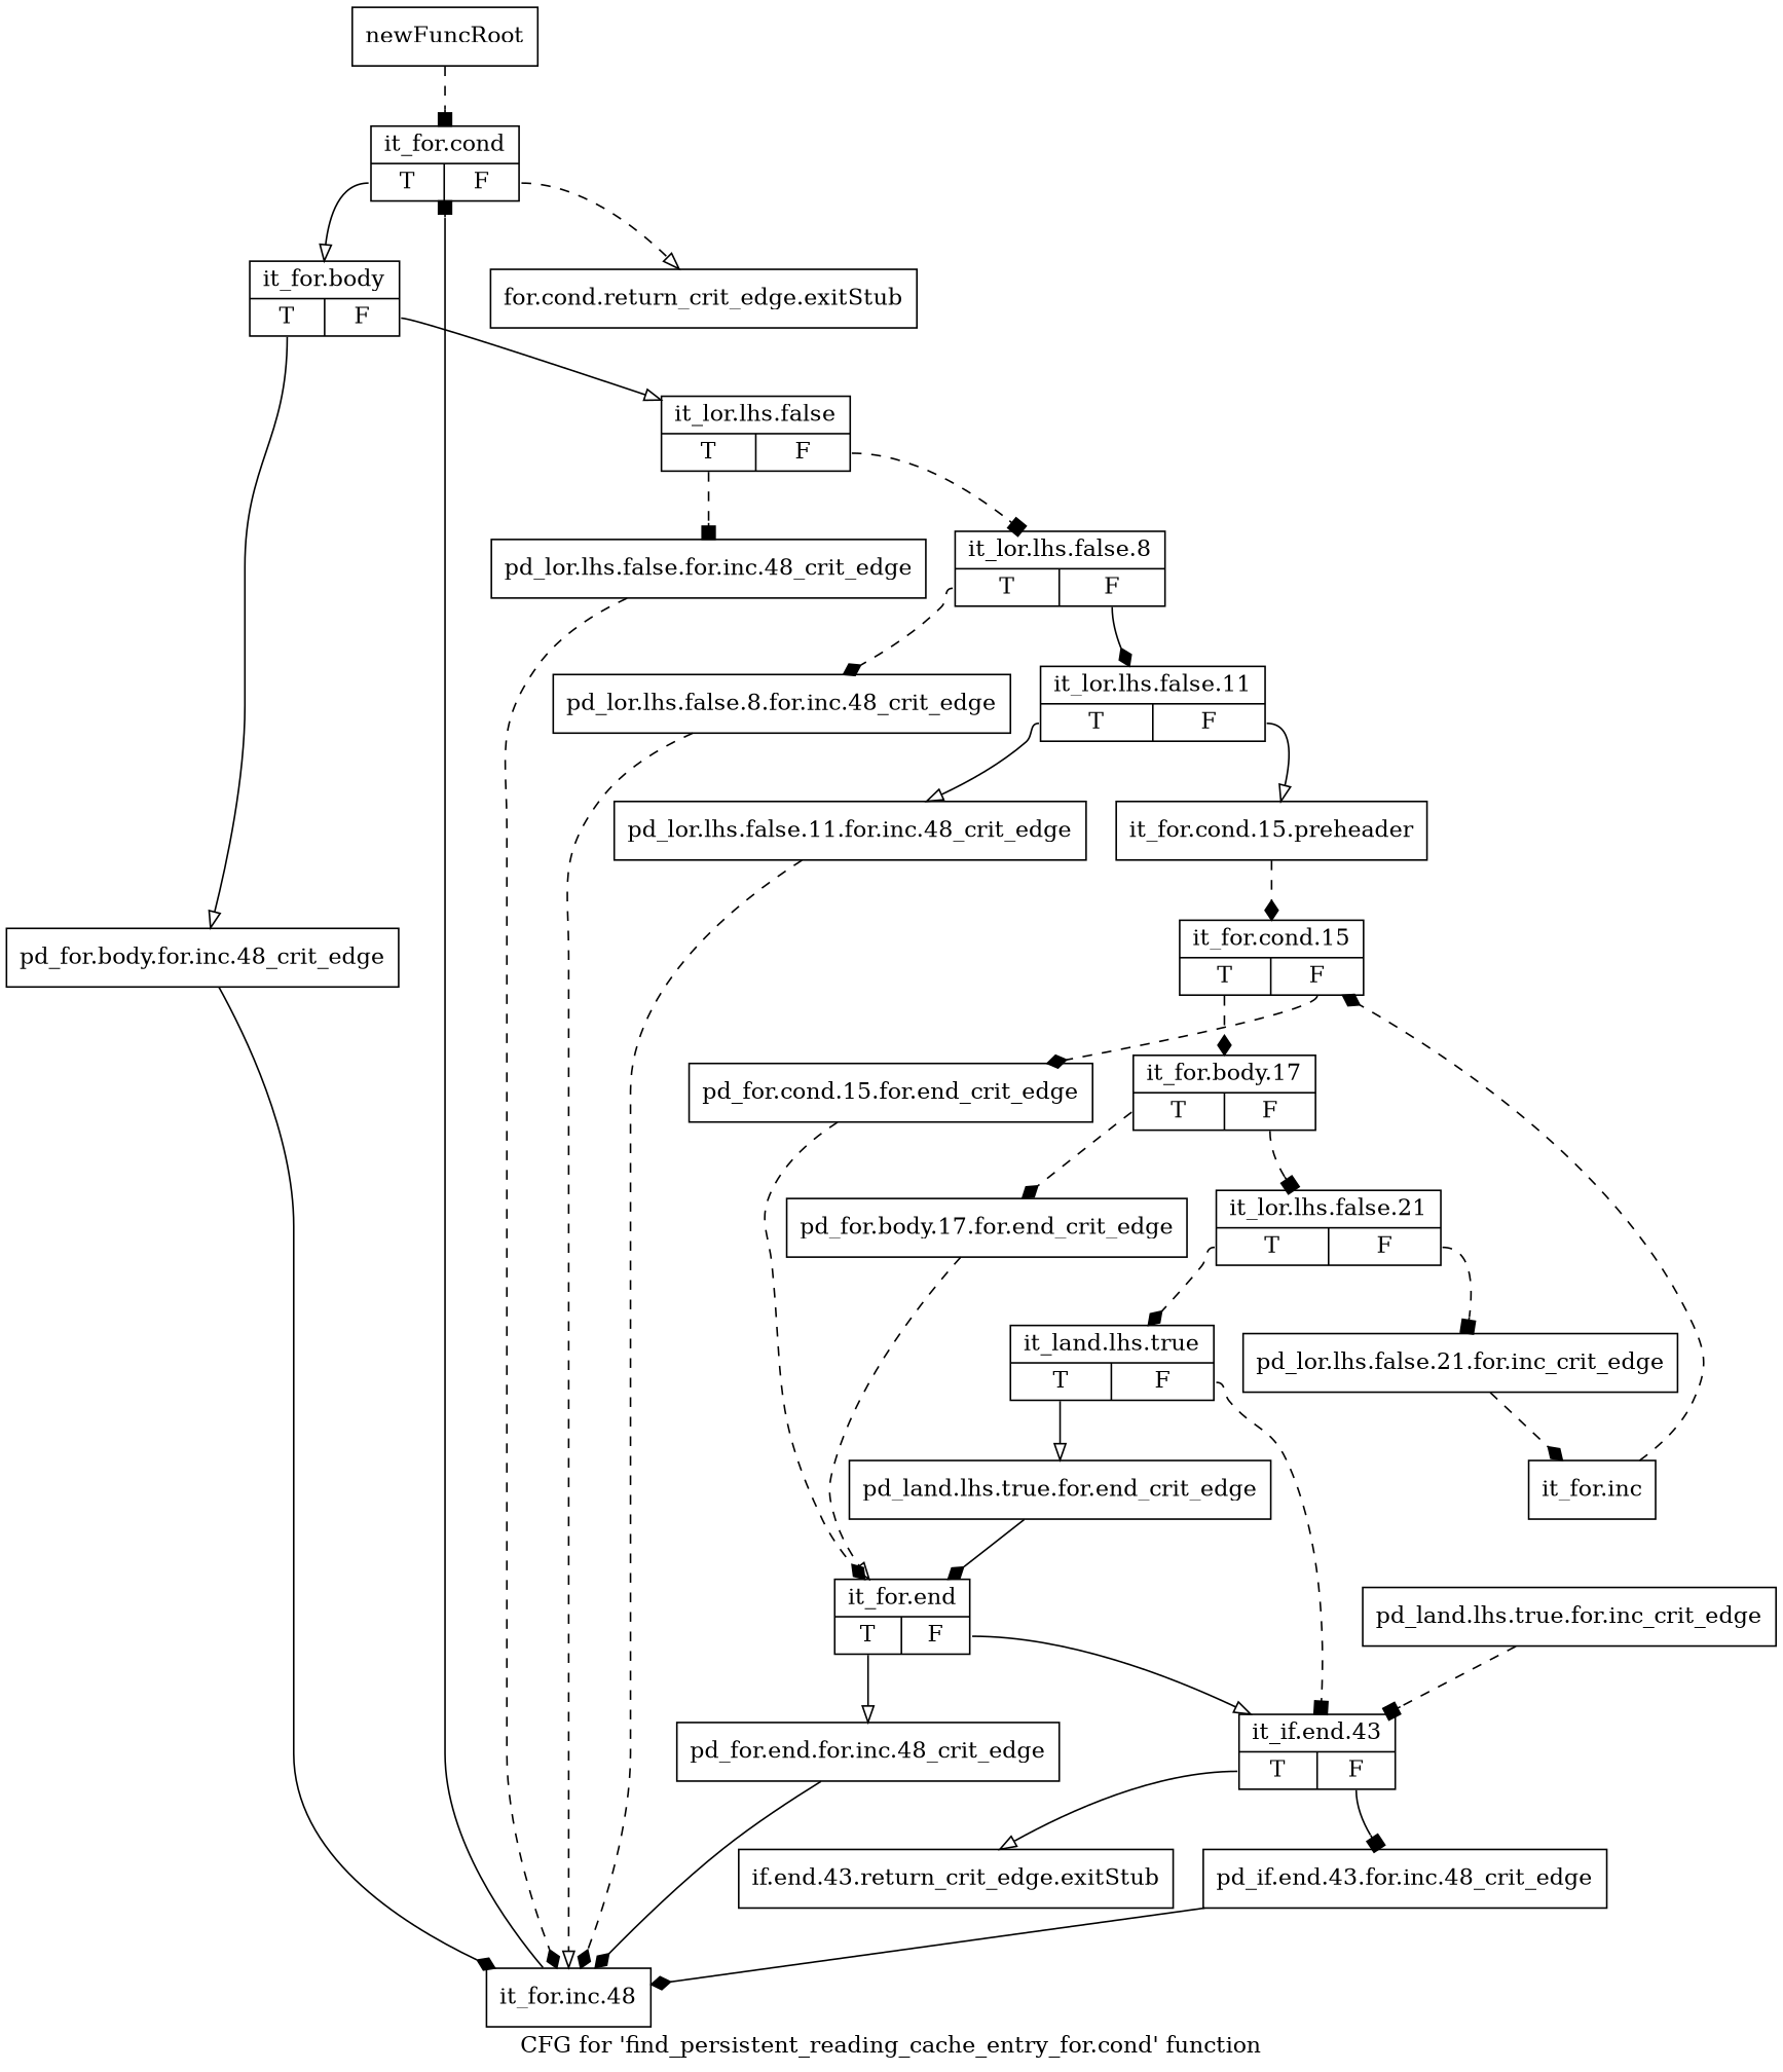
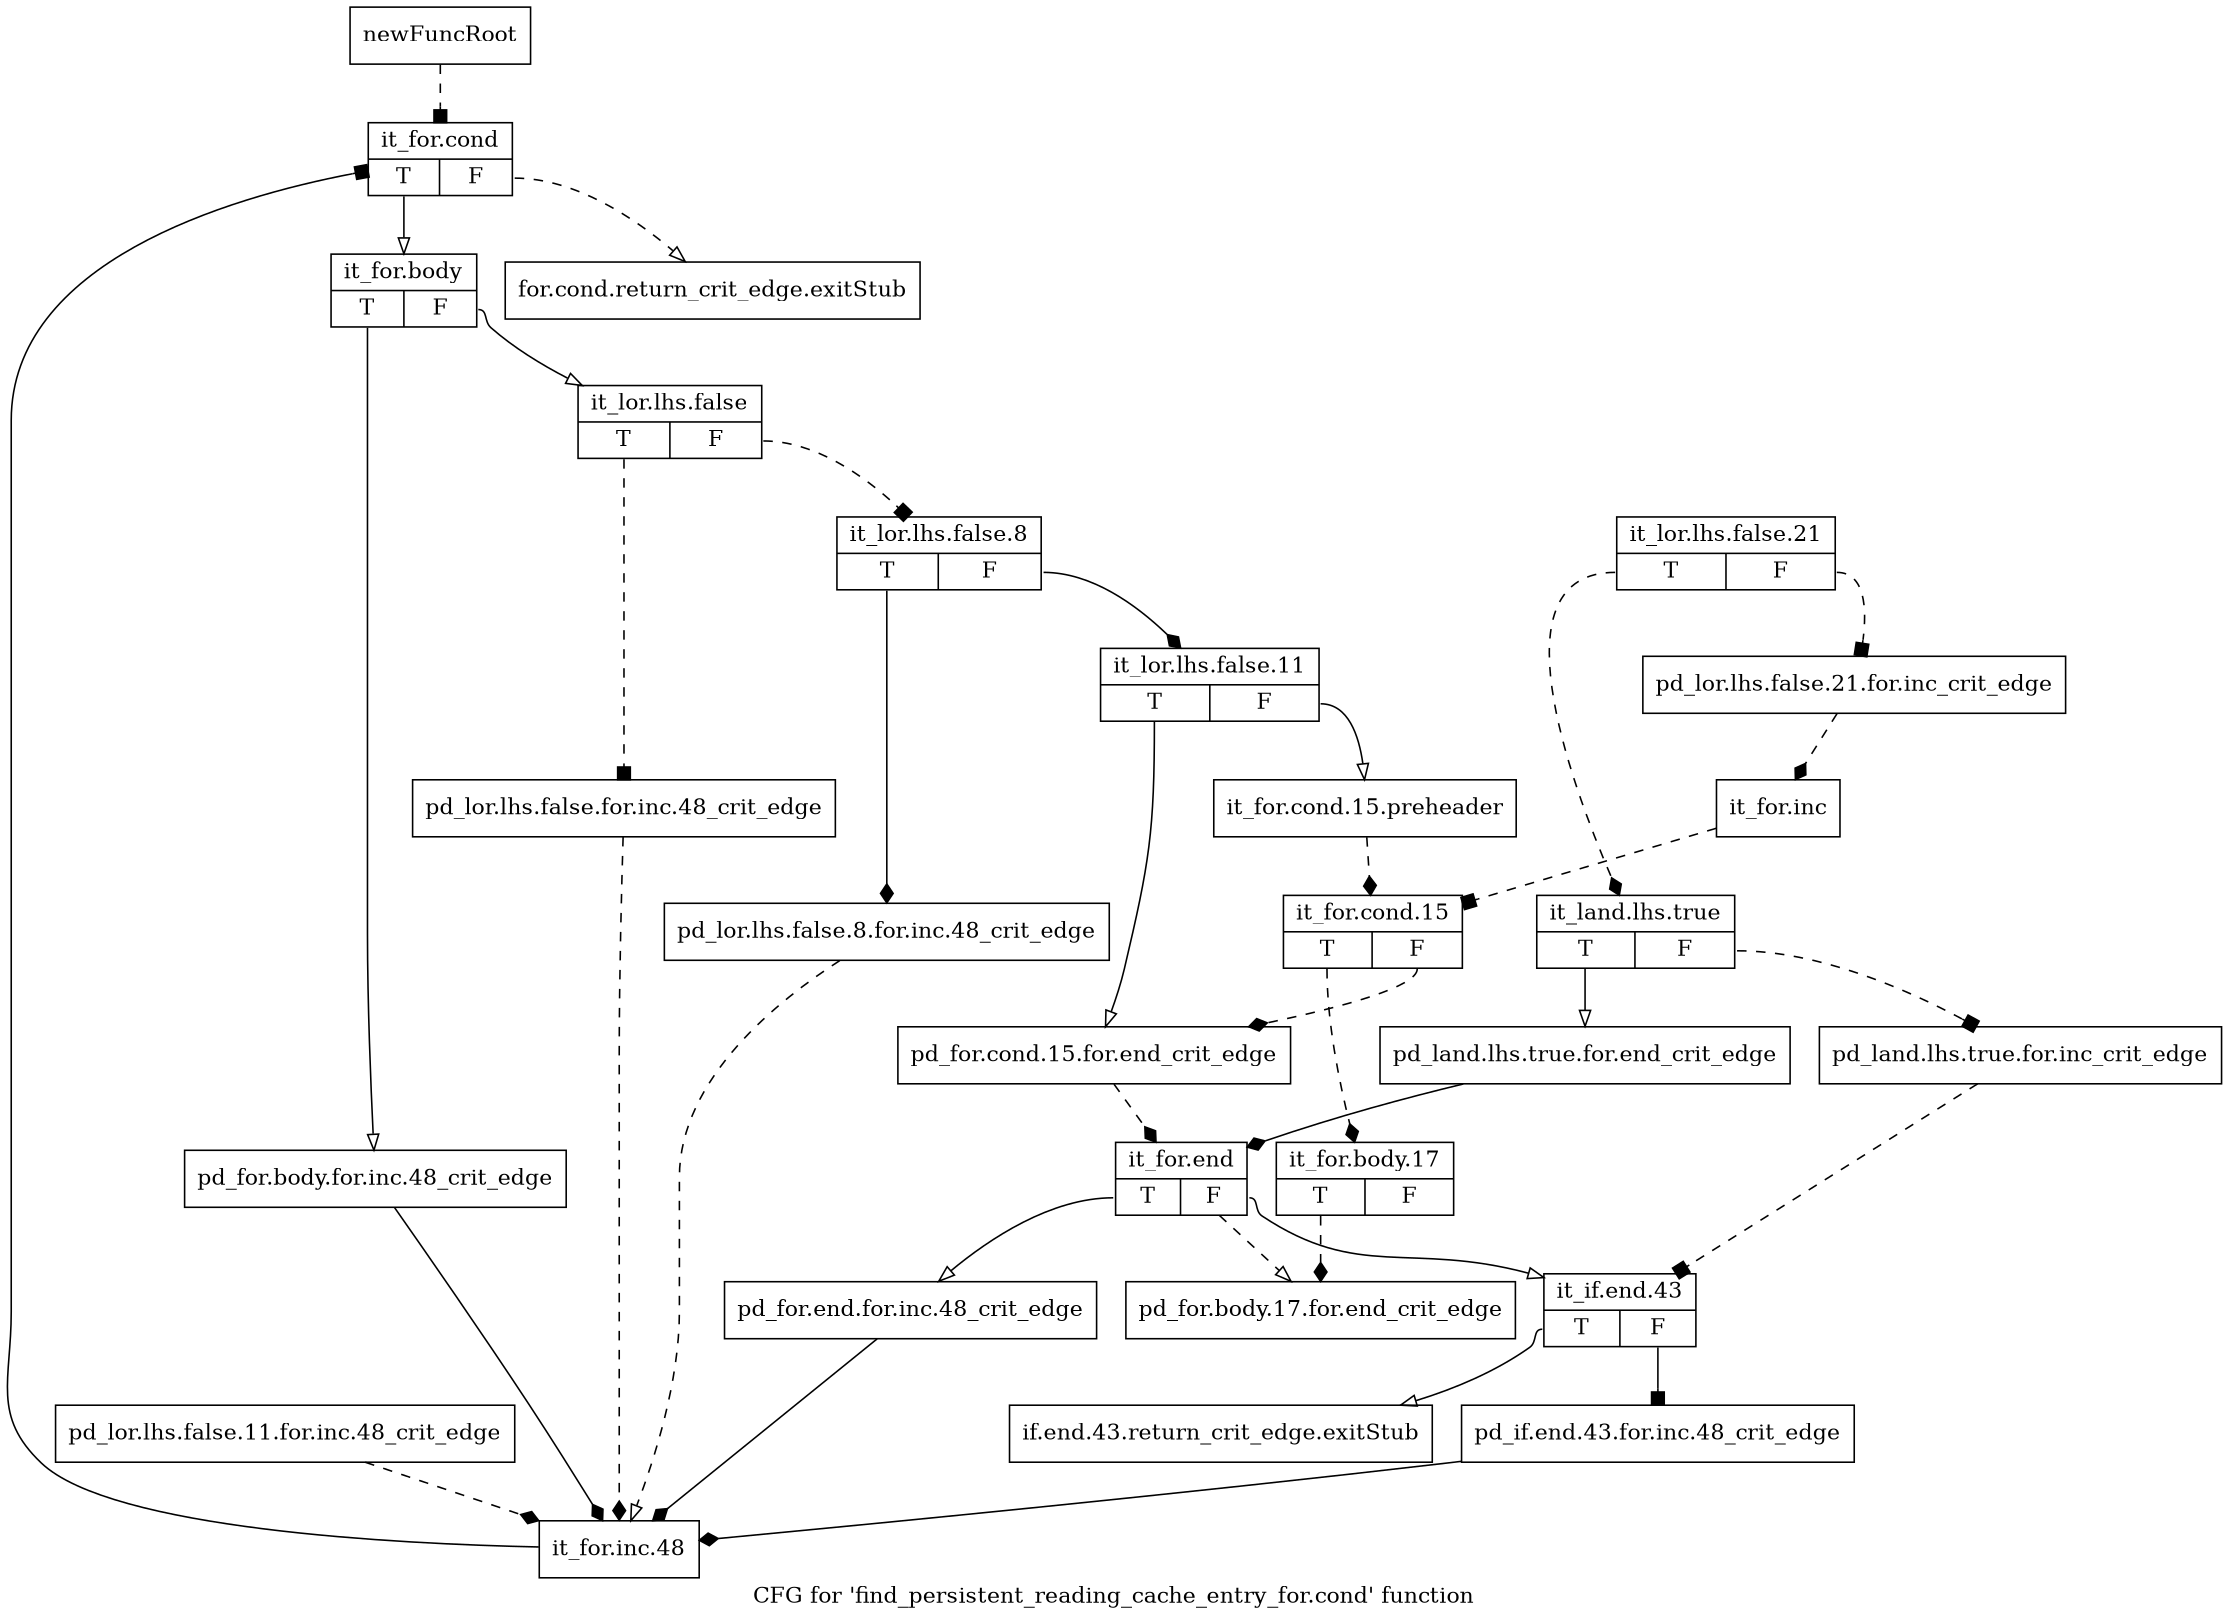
  digraph {
    label="CFG for 'find_persistent_reading_cache_entry_for.cond' function"
    node [shape=record]
    edge [arrowhead=diamond style=dashed]
    n1 [label="{newFuncRoot}"]
    n2 [label="{it_for.cond|{<s0>T|<s1>F}}"]
    n3 [label="{for.cond.return_crit_edge.exitStub}"]
    n4 [label="{it_for.body|{<s0>T|<s1>F}}"]
    n5 [label="{pd_for.body.for.inc.48_crit_edge}"]
    n6 [label="{it_lor.lhs.false|{<s0>T|<s1>F}}"]
    n7 [label="{if.end.43.return_crit_edge.exitStub}"]
    n8 [label="{it_for.inc.48}"]
    n9 [label="{pd_lor.lhs.false.for.inc.48_crit_edge}"]
    n10 [label="{it_lor.lhs.false.8|{<s0>T|<s1>F}}"]
    n11 [label="{pd_lor.lhs.false.8.for.inc.48_crit_edge}"]
    n12 [label="{it_lor.lhs.false.11|{<s0>T|<s1>F}}"]
    n13 [label="{pd_lor.lhs.false.11.for.inc.48_crit_edge}"]
    n14 [label="{it_for.cond.15.preheader}"]
    n15 [label="{it_for.cond.15|{<s0>T|<s1>F}}"]
    n16 [label="{it_for.body.17|{<s0>T|<s1>F}}"]
    n17 [label="{pd_for.cond.15.for.end_crit_edge}"]
    n18 [label="{pd_for.body.17.for.end_crit_edge}"]
    n19 [label="{it_lor.lhs.false.21|{<s0>T|<s1>F}}"]
    n20 [label="{it_for.end|{<s0>T|<s1>F}}"]
    n21 [label="{it_land.lhs.true|{<s0>T|<s1>F}}"]
    n22 [label="{pd_lor.lhs.false.21.for.inc_crit_edge}"]
    n23 [label="{pd_for.end.for.inc.48_crit_edge}"]
    n24 [label="{it_if.end.43|{<s0>T|<s1>F}}"]
    n25 [label="{pd_if.end.43.for.inc.48_crit_edge}"]
    n26 [label="{pd_land.lhs.true.for.end_crit_edge}"]
    n27 [label="{pd_land.lhs.true.for.inc_crit_edge}"]
    n28 [label="{it_for.inc}"]
    n1 -> n2 [arrowhead=box]
    n2 -> n3 [arrowhead=onormal tailport=s1]
    n2 -> n4 [arrowhead=onormal style=solid tailport=s0]
    n4 -> n5 [arrowhead=onormal style=solid tailport=s0]
    n4 -> n6 [arrowhead=onormal style=solid tailport=s1]
    n5 -> n8 [style=solid]
    n6 -> n9 [arrowhead=box tailport=s0]
    n6 -> n10 [arrowhead=box tailport=s1]
    n8 -> n2 [arrowhead=box style=solid]
    n9 -> n8
-   n10 -> n11 [tailport=s0]
+   n10 -> n11 [style=solid tailport=s0]
    n10 -> n12 [style=solid tailport=s1]
    n11 -> n8 [arrowhead=onormal]
-   n12 -> n13 [arrowhead=onormal style=solid tailport=s0]
+   n12 -> n17 [arrowhead=onormal style=solid tailport=s0]
    n12 -> n14 [arrowhead=onormal style=solid tailport=s1]
    n13 -> n8
    n14 -> n15
    n15 -> n16 [tailport=s0]
    n15 -> n17 [tailport=s1]
    n16 -> n18 [tailport=s0]
-   n16 -> n19 [arrowhead=box tailport=s1]
    n17 -> n20
-   n18 -> n20 [arrowhead=onormal]
+   n20 -> n18 [arrowhead=onormal]
    n19 -> n21 [tailport=s0]
    n19 -> n22 [arrowhead=box tailport=s1]
    n20 -> n23 [arrowhead=onormal style=solid tailport=s0]
    n20 -> n24 [arrowhead=onormal style=solid tailport=s1]
    n21 -> n26 [arrowhead=onormal style=solid tailport=s0]
-   n21 -> n24 [arrowhead=box tailport=s1]
+   n21 -> n27 [arrowhead=box tailport=s1]
    n22 -> n28
    n23 -> n8 [style=solid]
    n24 -> n7 [arrowhead=onormal style=solid tailport=s0]
    n24 -> n25 [arrowhead=box style=solid tailport=s1]
    n25 -> n8 [style=solid]
    n26 -> n20 [style=solid]
    n27 -> n24 [arrowhead=box]
-   n28 -> n15
+   n28 -> n15 [arrowhead=box]
  }
